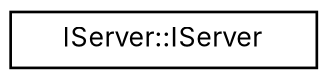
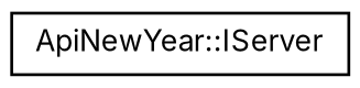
  digraph {
    rankdir=LR
    fontname=Inter
-   n1 [color=black fillcolor=white fontname=Inter fontsize=10 height=0.2 label="IServer::IServer" shape=record style=filled width=0.4]
+   n1 [color=black fillcolor=white fontname=Inter fontsize=10 height=0.2 label="ApiNewYear::IServer" shape=record style=filled width=0.4]
  }
